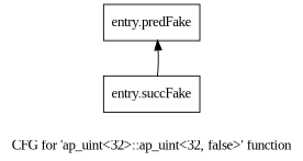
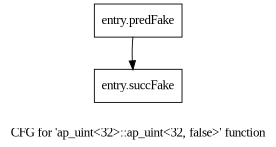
  digraph {
    label="CFG for 'ap_uint\<32\>::ap_uint\<32, false\>' function"
    fontname="Liberation Serif"
    node [shape=record fontname="Liberation Serif"]
    n1 [label="{entry.predFake}"]
    n2 [filename="/home/omerfaruk/tools/Xilinx/Vitis_HLS/2023.2/include/ap_int.h" label="{entry.succFake}" linenumber=256]
-   n2 -> n1 [execusionnum=18 filename="/home/omerfaruk/tools/Xilinx/Vitis_HLS/2023.2/include/ap_int.h" fontname="Liberation Serif"]
+   n1 -> n2 [execusionnum=18 filename="/home/omerfaruk/tools/Xilinx/Vitis_HLS/2023.2/include/ap_int.h" fontname="Liberation Serif"]
  }
